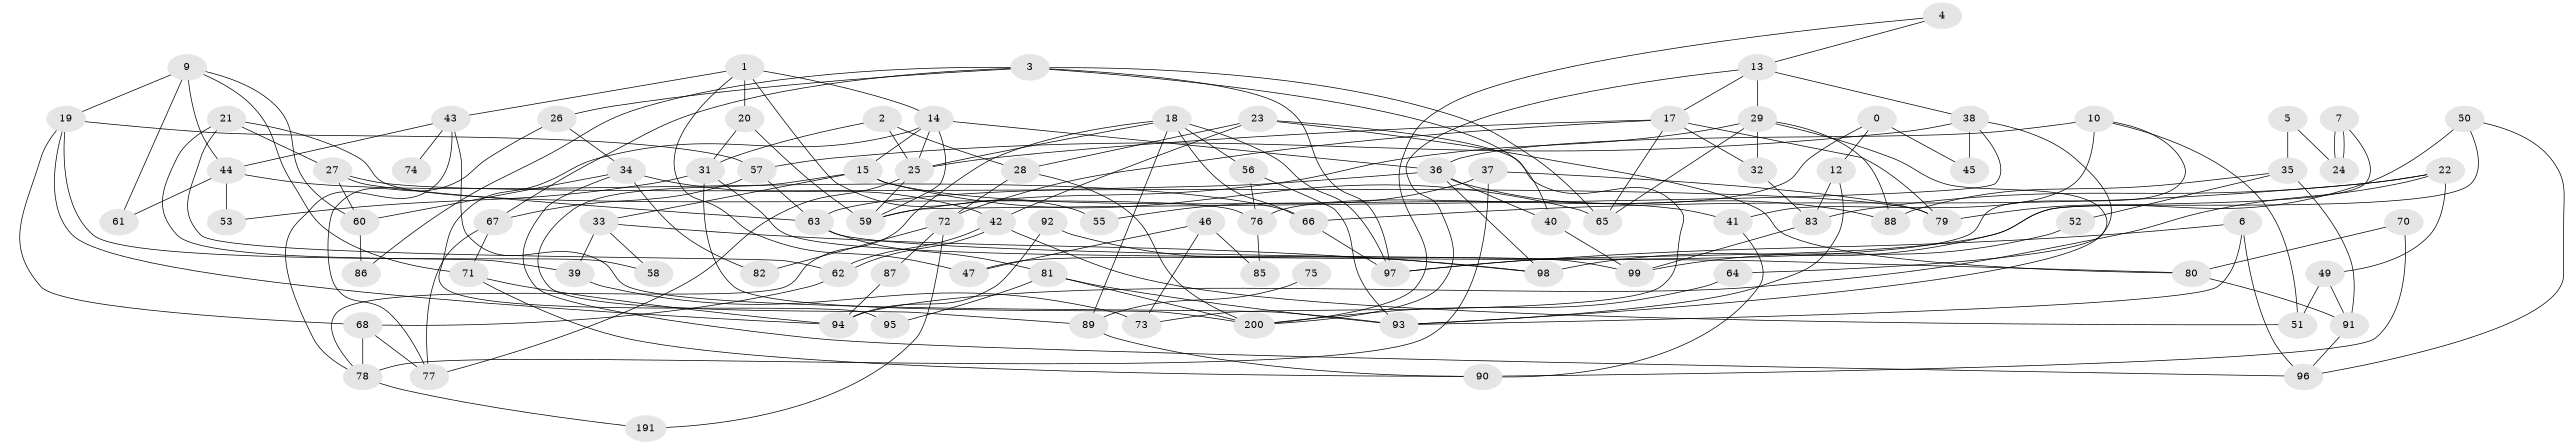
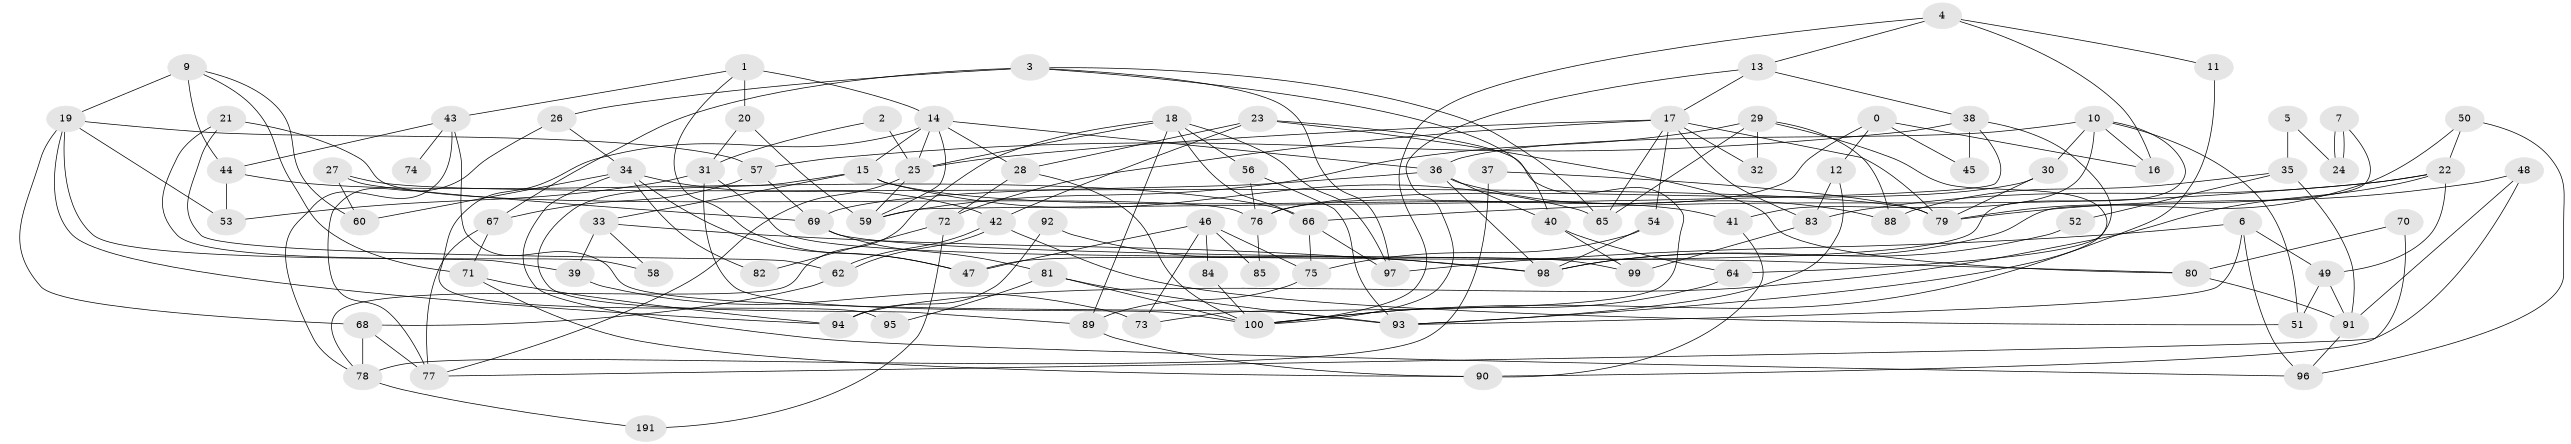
  graph {
    node [color=gray90 style=filled]
    1
    14
    20
    43
    47
-   55
    25
    36
    15
    59
    95
    31
    93
    44
    78
    74
    2
    28
    77
-   100 [label=200]
+   100
    72
    53
    99
    3
    26
    40
    65
    67
-   86
    97
    34
    64
    71
    4
+   11
    13
+   16
    17
    29
    38
    5
    24
    35
    88
    52
    91
+   54
    98
    75
    6
    49
    96
    51
    7
    n55 [label=0]
    12
    45
    76
    83
    85
    9
    19
    60
-   61
    39
    57
    68
    94
    66
    90
    10
+   30
    41
    79
-   63
+   63 [label=69]
    32
    33
    89
    58
    82
-   87
    n82 [label=191]
    18
    56
    73
    21
    27
    62
    22
    23
    42
    80
    81
    37
    46
+   84
+   48
    50
    70
    92
    1 -- 14
    1 -- 20
    1 -- 43
    1 -- 47
-   1 -- 55
    14 -- 25
    14 -- 36
    14 -- 15
    14 -- 59
    14 -- 95
    20 -- 59
    20 -- 31
    43 -- 93
    43 -- 44
    43 -- 78
    43 -- 74
    25 -- 59
    25 -- 77
    36 -- 40
    36 -- 88
    36 -- 98
    36 -- 63
    15 -- 65
    15 -- 41
    15 -- 33
    15 -- 89
    31 -- 100
    31 -- 53
    31 -- 99
    44 -- 53
-   44 -- 61
    44 -- 66
    78 -- n82
    2 -- 25
    2 -- 31
-   2 -- 28
+   14 -- 28
    28 -- 100
    28 -- 72
    72 -- 82
-   72 -- 87
    72 -- n82
    3 -- 26
    3 -- 40
    3 -- 65
    3 -- 67
-   3 -- 86
    3 -- 97
    26 -- 77
    26 -- 34
    40 -- 99
+   40 -- 64
    67 -- 77
    67 -- 71
+   34 -- 47
    34 -- 96
    34 -- 60
    34 -- 82
    34 -- 42
    64 -- 100
    71 -- 94
    71 -- 90
    4 -- 100
+   4 -- 11
    4 -- 13
+   4 -- 16
+   11 -- 100
    13 -- 100
    13 -- 17
-   13 -- 29
    13 -- 38
    17 -- 25
    17 -- 72
    17 -- 65
+   17 -- 54
    17 -- 79
    17 -- 32
    29 -- 59
    29 -- 93
    29 -- 65
    29 -- 88
    29 -- 32
    38 -- 59
    38 -- 64
    38 -- 45
    38 -- 57
    5 -- 24
    5 -- 35
    35 -- 88
    35 -- 52
    35 -- 91
-   52 -- 99
+   52 -- 98
    91 -- 96
+   54 -- 98
+   54 -- 75
    75 -- 89
    6 -- 93
    6 -- 97
+   6 -- 49
    6 -- 96
    49 -- 91
    49 -- 51
    7 -- 24
    7 -- 24
    7 -- 98
+   n55 -- 16
    n55 -- 12
    n55 -- 45
    n55 -- 76
    12 -- 93
    12 -- 83
    76 -- 85
    83 -- 99
    9 -- 44
    9 -- 71
    9 -- 19
    9 -- 60
-   9 -- 61
+   19 -- 53
    19 -- 39
    19 -- 57
    19 -- 68
    19 -- 94
-   60 -- 86
    39 -- 73
    57 -- 67
    57 -- 63
    68 -- 78
    68 -- 77
    66 -- 97
+   66 -- 75
    10 -- 47
    10 -- 36
+   10 -- 16
    10 -- 51
+   10 -- 30
    10 -- 41
+   30 -- 76
+   30 -- 79
    41 -- 90
    63 -- 80
    63 -- 81
-   32 -- 83
+   17 -- 83
    33 -- 98
    33 -- 39
    33 -- 58
    89 -- 90
-   87 -- 94
    18 -- 25
    18 -- 78
    18 -- 97
    18 -- 66
    18 -- 89
    18 -- 56
    56 -- 93
    56 -- 76
    21 -- 76
    21 -- 58
-   21 -- 27
    21 -- 62
    27 -- 60
    27 -- 79
    27 -- 63
    62 -- 68
    22 -- 49
    22 -- 83
    22 -- 94
    22 -- 66
    23 -- 28
    23 -- 73
    23 -- 42
    23 -- 80
    42 -- 51
    42 -- 62
    42 -- 62
    80 -- 91
    81 -- 95
    81 -- 93
    81 -- 100
-   37 -- 55
    37 -- 78
    37 -- 79
    46 -- 47
+   46 -- 75
    46 -- 85
    46 -- 73
-   50 -- 97
+   46 -- 84
+   84 -- 100
+   48 -- 77
+   48 -- 91
+   48 -- 79
+   50 -- 22
    50 -- 96
    50 -- 79
    70 -- 90
    70 -- 80
    92 -- 98
    92 -- 94
  }
